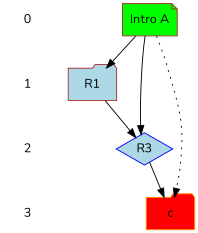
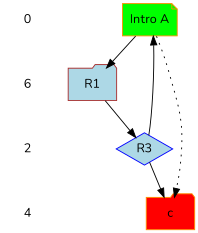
  digraph {
    fontname=Nunito
    ranksep=.5
    node [color=brown fontname=Nunito shape=plaintext]
    edge [fontname=Nunito style=solid]
    0
-   n2 [fillcolor=green label="Intro A" shape=note style=filled]
-   1
+   n2 [color=darkorange fillcolor=green label="Intro A" shape=note style=filled]
+   1 [label=6]
    n4 [fillcolor=lightblue label=R1 shape=folder style=filled]
    2
    n6 [color=blue fillcolor=lightblue label=R3 shape=diamond style=filled]
-   3
+   3 [label=4]
    n8 [color=darkorange fillcolor=red label=c shape=folder style=filled]
    subgraph sub_1 {
      rank=same
      0
      n2
    }
    subgraph sub_2 {
      rank=same
      1
      n4
    }
    subgraph sub_3 {
      rank=same
      2
      n6
    }
    subgraph sub_4 {
      rank=same
      3
      n8
    }
    0 -> 1 [style=invis]
    n2 -> n4
-   n2 -> n6
+   n6 -> n2
    n2 -> n8 [style=dotted]
    1 -> 2 [style=invis]
    n4 -> n6
    2 -> 3 [style=invis]
    n6 -> n8
  }
